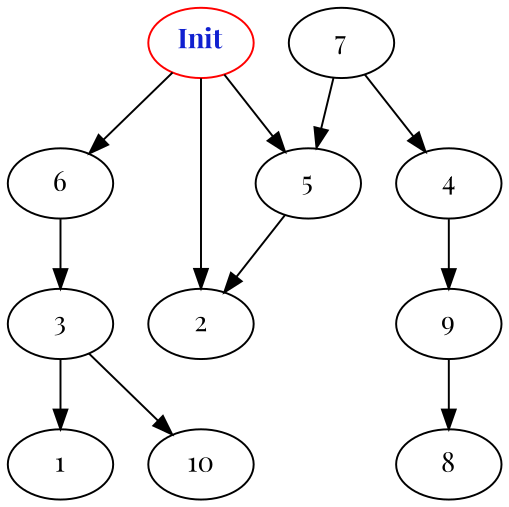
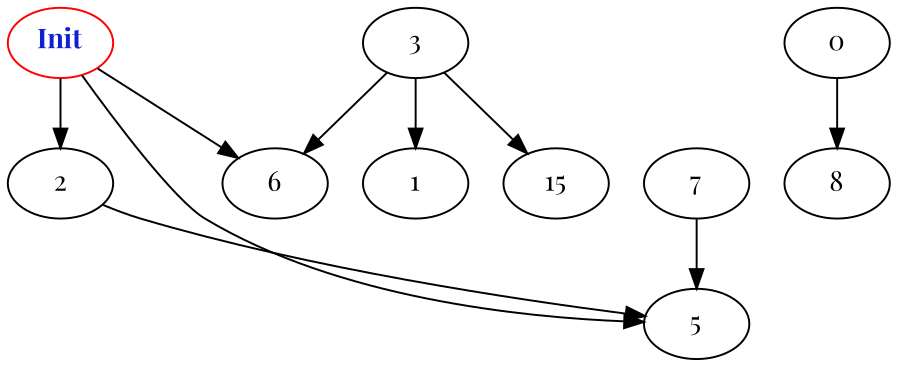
  digraph {
    fontname="Playfair Display"
    node [fontname="Playfair Display"]
    edge [fontname="Playfair Display" weight=1.0]
    n1 [color=red fontcolor="#1020d0" label=<<b>Init</b>>]
    6
    2
    5
    3
    1
-   10
+   10 [label=15]
    7
-   4
-   9
+   9 [label=0]
    8
    n1 -> 6
    n1 -> 2 [weight=8.0]
    n1 -> 5 [weight=3.0]
-   6 -> 3 [weight=7.0]
-   5 -> 2
+   3 -> 6 [weight=7.0]
+   2 -> 5
    3 -> 1 [weight=7.0]
    3 -> 10 [weight=6.0]
    7 -> 5 [weight=7.0]
-   7 -> 4 [weight=5.0]
-   4 -> 9
    9 -> 8 [weight=4.0]
  }
